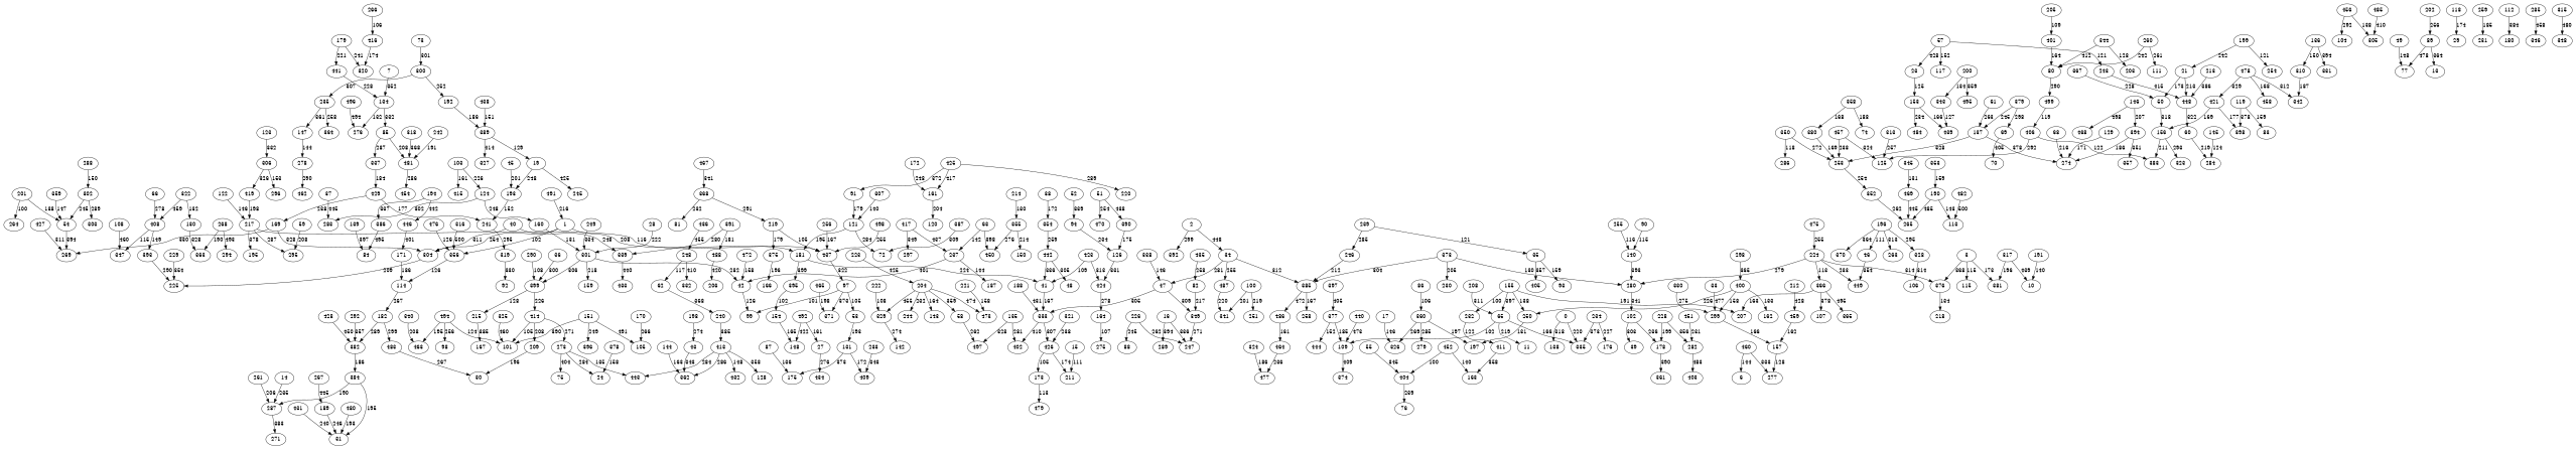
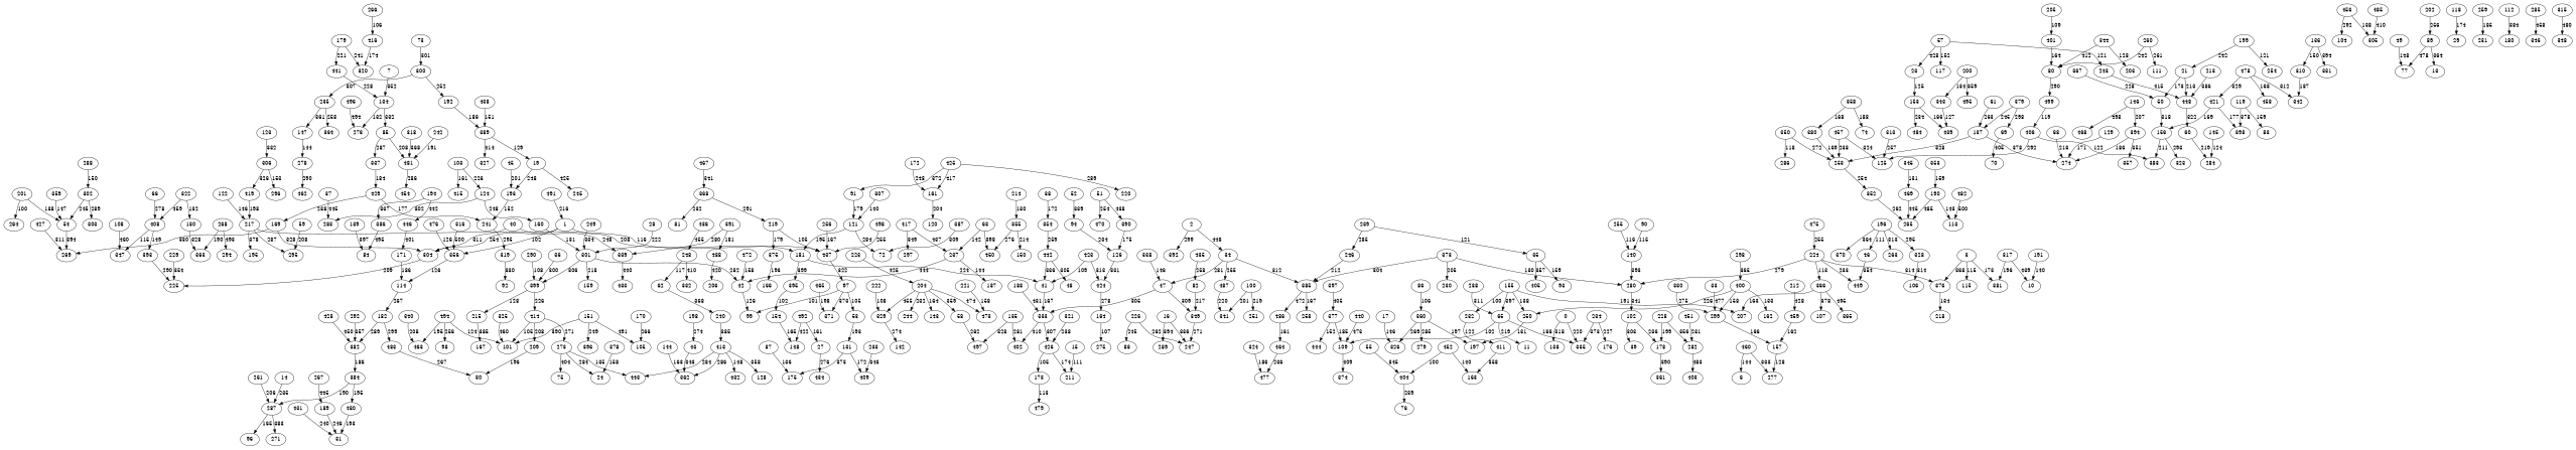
  digraph {
    201
    264
    54
    269
    452
    404
    163
    76
    155
    232
    65
    250
    207
    411
    109
    335
    11
    197
    97
    99
    53
    371
    131
    374
    1
    356
    181
    304
    114
    395
    41
    225
    182
    154
    148
    175
    409
    426
    173
    211
    479
    219
    437
    375
    166
    414
    101
    273
    209
    443
    24
    75
    30
    266
    416
    320
    86
    360
    326
    279
    164
    275
    222
    329
    142
    290
    399
    215
    167
    205
    401
    80
    499
    423
    424
    333
    402
    196
    46
    328
    263
    370
    449
    106
    15
    224
    366
    280
    376
    107
    365
    102
    218
    408
    347
    393
    90
    140
    3
    115
    381
    313
    125
    217
    295
    195
    255
    248
    62
    332
    240
    413
    350
    286
    253
    352
    406
    383
    239
    35
    246
    93
    405
    385
    57
    243
    23
    117
    448
    153
    60
    199
    254
    21
    50
    145
    284
    494
    463
    98
    439
    484
    476
    382
    483
    42
    343
    157
    277
    344
    203
    389
    19
    327
    193
    245
    241
    214
    355
    150
    450
    373
    230
    486
    258
    178
    39
    160
    301
    159
    345
    469
    265
    322
    130
    363
    134
    276
    85
    337
    481
    400
    162
    299
    200
    495
    87
    456
    305
    104
    191
    10
    307
    121
    72
    63
    237
    187
    190
    113
    147
    278
    462
    460
    6
    122
    17
    338
    47
    349
    247
    359
    49
    77
    432
    362
    128
    136
    310
    331
    342
    288
    302
    303
    438
    377
    444
    319
    92
    306
    296
    419
    472
    378
    221
    473
    119
    83
    398
    353
    464
    477
    492
    27
    434
    103
    415
    124
    283
    459
    144
    204
    143
    244
    58
    497
    287
+   96
    271
    256
    478
    458
    421
    156
    358
    380
    74
    323
    129
    274
    38
    354
    442
    48
    118
    29
    390
    126
    429
    169
    91
    391
    488
    339
    206
    433
    259
    231
    171
    394
    357
    384
    480
    31
    192
    324
    268
    294
    242
    454
    317
    465
    228
    282
    361
    403
    100
    341
    251
    45
    161
    120
    261
    146
    468
    340
    59
    68
    491
    82
    0
    138
    487
    179
    441
    28
    234
    176
    367
    451
    368
    81
    94
    14
    457
    321
    431
    260
    111
    n340 [label=137]
    379
    69
    70
    226
    88
    189
    40
    172
    151
    396
    105
    300
    235
    364
    51
    470
    34
    498
    475
    202
    89
    13
    435
    61
    170
    198
    43
    330
    66
    135
    425
    220
    2
    392
    36
    73
    387
    427
-   238 [label=208]
+   238
    123
    249
    16
    289
    194
    386
    446
    84
    52
    467
    233
    55
    417
    297
    7
    229
    292
    298
    318
    112
    180
    213
    139
    397
    485
    223
    212
    188
    267
    37
    428
    436
    285
    346
    108
    325
    440
    33
    315
    348
    496
    482
    316
    201 -> 264 [label=100]
    201 -> 54 [label=138]
    54 -> 269 [label=394]
    452 -> 404 [label=100]
    452 -> 163 [label=140]
    404 -> 76 [label=239]
    155 -> 232 [label=100]
    155 -> 65 [label=397]
    155 -> 250 [label=138]
    155 -> 207 [label=191]
    232 -> 411 [label=122]
    65 -> 109 [label=102]
    65 -> 335 [label=166]
    65 -> 11 [label=219]
    250 -> 197 [label=131]
    411 -> 163 [label=358]
    109 -> 374 [label=409]
    97 -> 99 [label=101]
    97 -> 53 [label=105]
    97 -> 371 [label=373]
    53 -> 131 [label=193]
    131 -> 175 [label=373]
    131 -> 409 [label=172]
    1 -> 356 [label=102]
    1 -> 181 [label=208]
    1 -> 304 [label=254]
    356 -> 114 [label=126]
    181 -> 395 [label=399]
    181 -> 41 [label=224]
    304 -> 225 [label=209]
    114 -> 182 [label=267]
    395 -> 154 [label=102]
    41 -> 333 [label=167]
    182 -> 382 [label=289]
    182 -> 483 [label=299]
    154 -> 148 [label=165]
    426 -> 173 [label=105]
    426 -> 211 [label=174]
    173 -> 479 [label=113]
    219 -> 437 [label=105]
    219 -> 375 [label=179]
    437 -> 97 [label=322]
    375 -> 166 [label=196]
    414 -> 101 [label=105]
    414 -> 273 [label=271]
    414 -> 209 [label=208]
    273 -> 443 [label=135]
    273 -> 24 [label=284]
    273 -> 75 [label=404]
    209 -> 30 [label=196]
    266 -> 416 [label=106]
    416 -> 320 [label=174]
    86 -> 360 [label=106]
    360 -> 197 [label=197]
    360 -> 326 [label=269]
    360 -> 279 [label=285]
    164 -> 275 [label=107]
    222 -> 329 [label=108]
    329 -> 142 [label=274]
    290 -> 399 [label=108]
    399 -> 414 [label=226]
    399 -> 215 [label=128]
    215 -> 167 [label=385]
    205 -> 401 [label=109]
    401 -> 80 [label=164]
    80 -> 499 [label=290]
    499 -> 406 [label=119]
    423 -> 41 [label=109]
    423 -> 424 [label=313]
    424 -> 164 [label=278]
    333 -> 426 [label=307]
    333 -> 402 [label=410]
    196 -> 46 [label=111]
    196 -> 328 [label=295]
    196 -> 263 [label=313]
    196 -> 370 [label=364]
    46 -> 449 [label=354]
    328 -> 106 [label=314]
    15 -> 211 [label=111]
    224 -> 449 [label=233]
    224 -> 366 [label=113]
    224 -> 280 [label=279]
    224 -> 376 [label=314]
    366 -> 207 [label=163]
    366 -> 107 [label=378]
    366 -> 365 [label=495]
    280 -> 102 [label=341]
    376 -> 218 [label=134]
    102 -> 178 [label=236]
    102 -> 39 [label=303]
    408 -> 347 [label=115]
    408 -> 393 [label=149]
    393 -> 225 [label=290]
    90 -> 140 [label=115]
    140 -> 280 [label=393]
    3 -> 376 [label=368]
    3 -> 115 [label=115]
    3 -> 381 [label=173]
    313 -> 125 [label=257]
    217 -> 437 [label=116]
    217 -> 295 [label=287]
    217 -> 195 [label=378]
    255 -> 140 [label=116]
    248 -> 62 [label=117]
    248 -> 332 [label=410]
    62 -> 240 [label=368]
    240 -> 413 [label=385]
    413 -> 443 [label=284]
    413 -> 432 [label=148]
    413 -> 362 [label=286]
    413 -> 128 [label=358]
    350 -> 286 [label=118]
    350 -> 253 [label=272]
    253 -> 352 [label=254]
    352 -> 265 [label=262]
    406 -> 125 [label=292]
    406 -> 383 [label=122]
    239 -> 35 [label=121]
    239 -> 246 [label=285]
    35 -> 93 [label=159]
    35 -> 405 [label=357]
    246 -> 385 [label=212]
    385 -> 486 [label=472]
    385 -> 258 [label=167]
    57 -> 243 [label=121]
    57 -> 23 [label=428]
    57 -> 117 [label=152]
    243 -> 448 [label=415]
    23 -> 153 [label=125]
    448 -> 60 [label=322]
    153 -> 439 [label=166]
    153 -> 484 [label=234]
    60 -> 284 [label=219]
    199 -> 254 [label=121]
    199 -> 21 [label=242]
    21 -> 448 [label=213]
    21 -> 50 [label=173]
    50 -> 156 [label=318]
    145 -> 284 [label=124]
    494 -> 101 [label=124]
    494 -> 463 [label=195]
    494 -> 98 [label=256]
    476 -> 356 [label=126]
    382 -> 384 [label=186]
    483 -> 30 [label=267]
    42 -> 99 [label=126]
    343 -> 439 [label=127]
    157 -> 277 [label=128]
    344 -> 80 [label=412]
    344 -> 203 [label=128]
    389 -> 19 [label=129]
    389 -> 327 [label=414]
    19 -> 193 [label=248]
    19 -> 245 [label=425]
    193 -> 241 [label=152]
    241 -> 319 [label=295]
    214 -> 355 [label=130]
    355 -> 150 [label=214]
    355 -> 450 [label=276]
    373 -> 280 [label=130]
    373 -> 385 [label=304]
    373 -> 230 [label=205]
    486 -> 464 [label=161]
    178 -> 361 [label=390]
    160 -> 301 [label=131]
    301 -> 399 [label=306]
    301 -> 42 [label=282]
    301 -> 159 [label=218]
    345 -> 469 [label=131]
    469 -> 265 [label=445]
    322 -> 408 [label=459]
    322 -> 130 [label=132]
    130 -> 363 [label=328]
    134 -> 276 [label=132]
    134 -> 85 [label=332]
    85 -> 337 [label=287]
    85 -> 481 [label=208]
    337 -> 429 [label=184]
    481 -> 454 [label=286]
    400 -> 250 [label=226]
    400 -> 162 [label=133]
    400 -> 299 [label=158]
    299 -> 157 [label=166]
    200 -> 343 [label=134]
    200 -> 495 [label=359]
    87 -> 175 [label=136]
    456 -> 305 [label=138]
    456 -> 104 [label=292]
    191 -> 10 [label=140]
    307 -> 121 [label=140]
    121 -> 181 [label=195]
    121 -> 72 [label=284]
    63 -> 450 [label=398]
    63 -> 237 [label=142]
-   237 -> 42 [label=401]
+   237 -> 42 [label=444]
    237 -> 187 [label=144]
    190 -> 265 [label=485]
    190 -> 113 [label=143]
    147 -> 278 [label=144]
    278 -> 462 [label=290]
    460 -> 277 [label=333]
    460 -> 6 [label=144]
    122 -> 217 [label=146]
    17 -> 326 [label=146]
    338 -> 47 [label=146]
    47 -> 333 [label=305]
    47 -> 349 [label=309]
    349 -> 247 [label=271]
    359 -> 54 [label=147]
    49 -> 77 [label=148]
    136 -> 310 [label=150]
    136 -> 331 [label=394]
    310 -> 342 [label=187]
    288 -> 302 [label=150]
    302 -> 54 [label=245]
    302 -> 303 [label=289]
    438 -> 389 [label=151]
    377 -> 109 [label=185]
    377 -> 444 [label=152]
    319 -> 92 [label=330]
    306 -> 296 [label=153]
    306 -> 419 [label=326]
    419 -> 217 [label=198]
    472 -> 42 [label=158]
    378 -> 24 [label=158]
    221 -> 473 [label=158]
    119 -> 83 [label=159]
    119 -> 398 [label=378]
    353 -> 190 [label=159]
    464 -> 477 [label=236]
    492 -> 148 [label=422]
    492 -> 27 [label=161]
    27 -> 434 [label=276]
    103 -> 415 [label=161]
    103 -> 124 [label=226]
    124 -> 160 [label=248]
    124 -> 283 [label=302]
    459 -> 157 [label=162]
    144 -> 362 [label=163]
    204 -> 329 [label=455]
    204 -> 473 [label=474]
    204 -> 143 [label=164]
    204 -> 244 [label=232]
    204 -> 58 [label=359]
    58 -> 497 [label=262]
+   287 -> 96 [label=165]
    287 -> 271 [label=383]
    256 -> 437 [label=167]
    478 -> 342 [label=312]
    478 -> 458 [label=168]
    478 -> 421 [label=329]
    421 -> 398 [label=177]
    421 -> 156 [label=169]
    156 -> 383 [label=211]
    156 -> 323 [label=293]
    358 -> 380 [label=168]
    358 -> 74 [label=188]
    380 -> 253 [label=169]
    129 -> 274 [label=171]
    38 -> 354 [label=172]
    354 -> 442 [label=259]
    442 -> 41 [label=336]
    442 -> 48 [label=305]
    118 -> 29 [label=174]
    390 -> 126 [label=175]
    126 -> 424 [label=331]
    429 -> 241 [label=177]
    429 -> 169 [label=238]
    169 -> 269 [label=330]
    169 -> 304 [label=328]
    91 -> 121 [label=179]
    391 -> 488 [label=181]
    391 -> 339 [label=280]
    488 -> 206 [label=420]
    339 -> 433 [label=440]
    259 -> 231 [label=185]
    171 -> 114 [label=186]
    394 -> 274 [label=186]
    394 -> 357 [label=351]
    384 -> 287 [label=190]
-   384 -> 31 [label=195]
+   384 -> 480 [label=195]
    480 -> 31 [label=193]
    192 -> 389 [label=186]
    324 -> 477 [label=186]
    268 -> 363 [label=190]
    268 -> 294 [label=493]
    242 -> 481 [label=191]
    317 -> 381 [label=196]
    317 -> 10 [label=439]
    465 -> 371 [label=198]
    228 -> 178 [label=199]
    228 -> 282 [label=356]
    282 -> 403 [label=483]
    100 -> 341 [label=201]
    100 -> 251 [label=219]
    45 -> 193 [label=201]
    161 -> 120 [label=204]
    261 -> 287 [label=206]
    146 -> 394 [label=207]
    146 -> 468 [label=498]
    340 -> 463 [label=208]
    59 -> 295 [label=208]
    68 -> 274 [label=216]
    491 -> 1 [label=216]
    82 -> 349 [label=217]
    0 -> 335 [label=220]
    0 -> 138 [label=318]
    487 -> 341 [label=220]
    179 -> 320 [label=241]
    179 -> 441 [label=221]
    441 -> 134 [label=228]
    28 -> 301 [label=222]
    234 -> 335 [label=373]
    234 -> 176 [label=227]
    367 -> 50 [label=228]
    451 -> 282 [label=231]
    368 -> 219 [label=291]
    368 -> 81 [label=232]
    94 -> 126 [label=234]
    14 -> 287 [label=235]
    457 -> 125 [label=324]
    457 -> 253 [label=238]
    321 -> 426 [label=238]
    431 -> 31 [label=240]
    260 -> 80 [label=242]
    260 -> 111 [label=261]
    n340 -> 253 [label=328]
    n340 -> 274 [label=378]
    379 -> n340 [label=245]
    379 -> 69 [label=298]
    69 -> 70 [label=405]
    226 -> 247 [label=262]
    226 -> 88 [label=245]
    189 -> 31 [label=246]
    40 -> 304 [label=311]
    40 -> 339 [label=248]
    172 -> 161 [label=248]
    151 -> 101 [label=390]
    151 -> 396 [label=249]
    151 -> 105 [label=491]
    300 -> 192 [label=252]
    300 -> 235 [label=307]
    235 -> 147 [label=361]
    235 -> 364 [label=258]
    51 -> 390 [label=438]
    51 -> 470 [label=254]
    34 -> 385 [label=312]
    34 -> 47 [label=281]
    34 -> 487 [label=255]
    498 -> 437 [label=255]
    475 -> 224 [label=255]
    202 -> 89 [label=256]
    89 -> 77 [label=478]
    89 -> 13 [label=364]
    435 -> 82 [label=258]
    61 -> n340 [label=263]
    170 -> 105 [label=266]
    198 -> 43 [label=274]
    43 -> 362 [label=343]
    330 -> 299 [label=275]
    66 -> 408 [label=278]
    135 -> 402 [label=281]
    135 -> 497 [label=328]
    425 -> 91 [label=372]
    425 -> 161 [label=417]
    425 -> 220 [label=289]
    2 -> 34 [label=448]
    2 -> 392 [label=299]
    36 -> 399 [label=300]
    73 -> 300 [label=301]
    387 -> 72 [label=309]
    427 -> 269 [label=311]
    238 -> 65 [label=311]
    123 -> 306 [label=332]
    249 -> 301 [label=334]
    16 -> 247 [label=336]
    16 -> 289 [label=394]
    194 -> 386 [label=337]
    194 -> 446 [label=442]
    386 -> 84 [label=495]
    446 -> 171 [label=401]
    52 -> 94 [label=339]
    467 -> 368 [label=341]
    233 -> 409 [label=343]
    55 -> 404 [label=345]
    417 -> 237 [label=437]
    417 -> 297 [label=349]
    7 -> 134 [label=352]
    229 -> 225 [label=354]
    292 -> 382 [label=357]
    298 -> 400 [label=365]
    318 -> 481 [label=368]
    112 -> 180 [label=384]
    213 -> 448 [label=386]
    139 -> 84 [label=397]
    397 -> 377 [label=405]
    485 -> 305 [label=410]
    223 -> 204 [label=425]
    212 -> 459 [label=428]
    188 -> 333 [label=431]
    267 -> 189 [label=445]
    37 -> 283 [label=445]
    428 -> 382 [label=450]
    436 -> 248 [label=455]
    285 -> 346 [label=458]
    108 -> 347 [label=460]
    325 -> 101 [label=460]
    440 -> 109 [label=473]
    33 -> 299 [label=477]
    315 -> 348 [label=480]
    496 -> 276 [label=494]
    482 -> 113 [label=500]
    316 -> 356 [label=500]
  }
